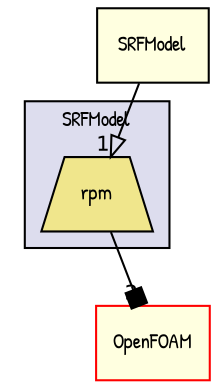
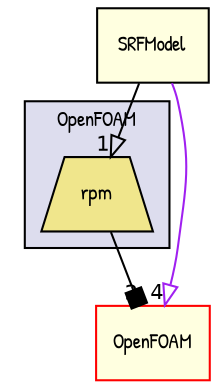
  digraph {
    compound=true
    fontname="Patrick Hand"
    node [fillcolor=lightyellow fontname="Patrick Hand" fontsize=10 shape=box style=filled]
    edge [arrowhead=onormal color=black fontname="Patrick Hand" labeldistance=1.5 labelfontname=Helvetica labelfontsize=10]
    n1 [fillcolor=khaki label=rpm pencolor=black shape=trapezium]
    n2 [color=red label=OpenFOAM]
    n3 [label=SRFModel]
    subgraph cluster_1 {
      bgcolor="#ddddee"
      fontsize=10
-     label=SRFModel
+     label=OpenFOAM
      pencolor=black
      n1
    }
    n1 -> n2 [arrowhead=box headlabel=2]
    n3 -> n1 [headlabel=1]
+   n3 -> n2 [color=purple headlabel=4]
  }
